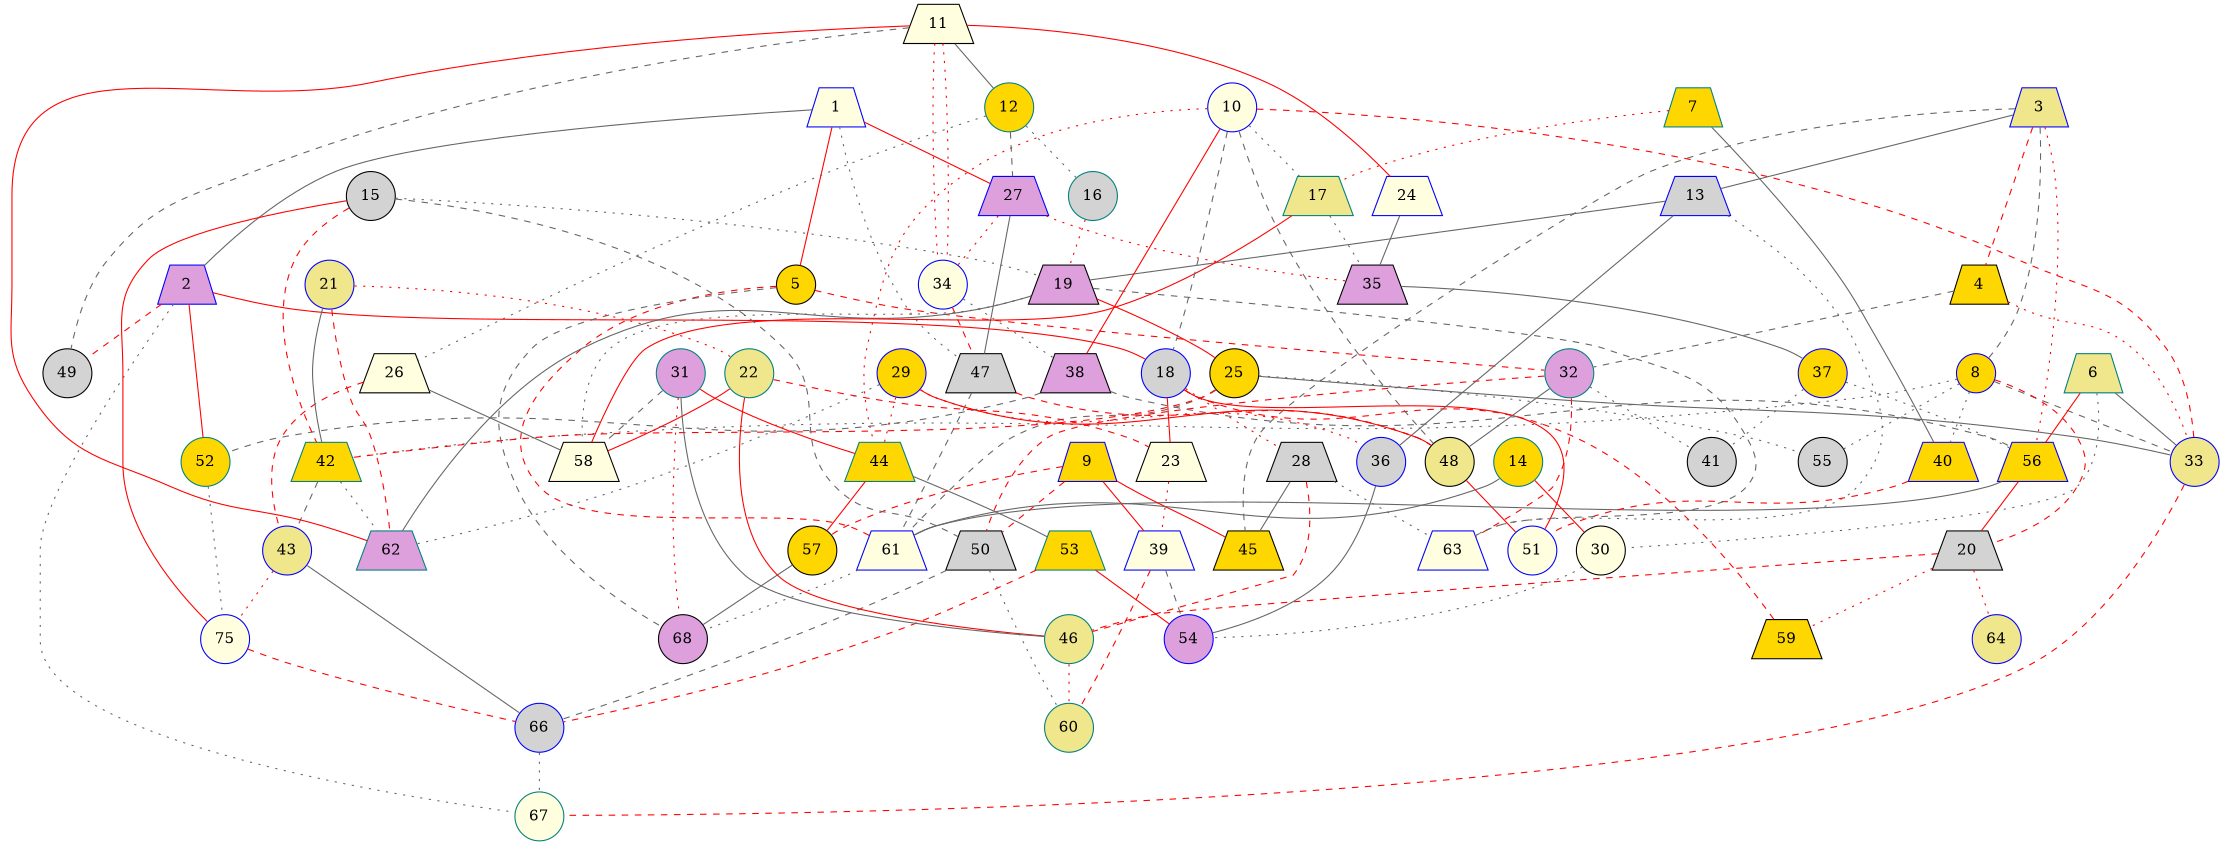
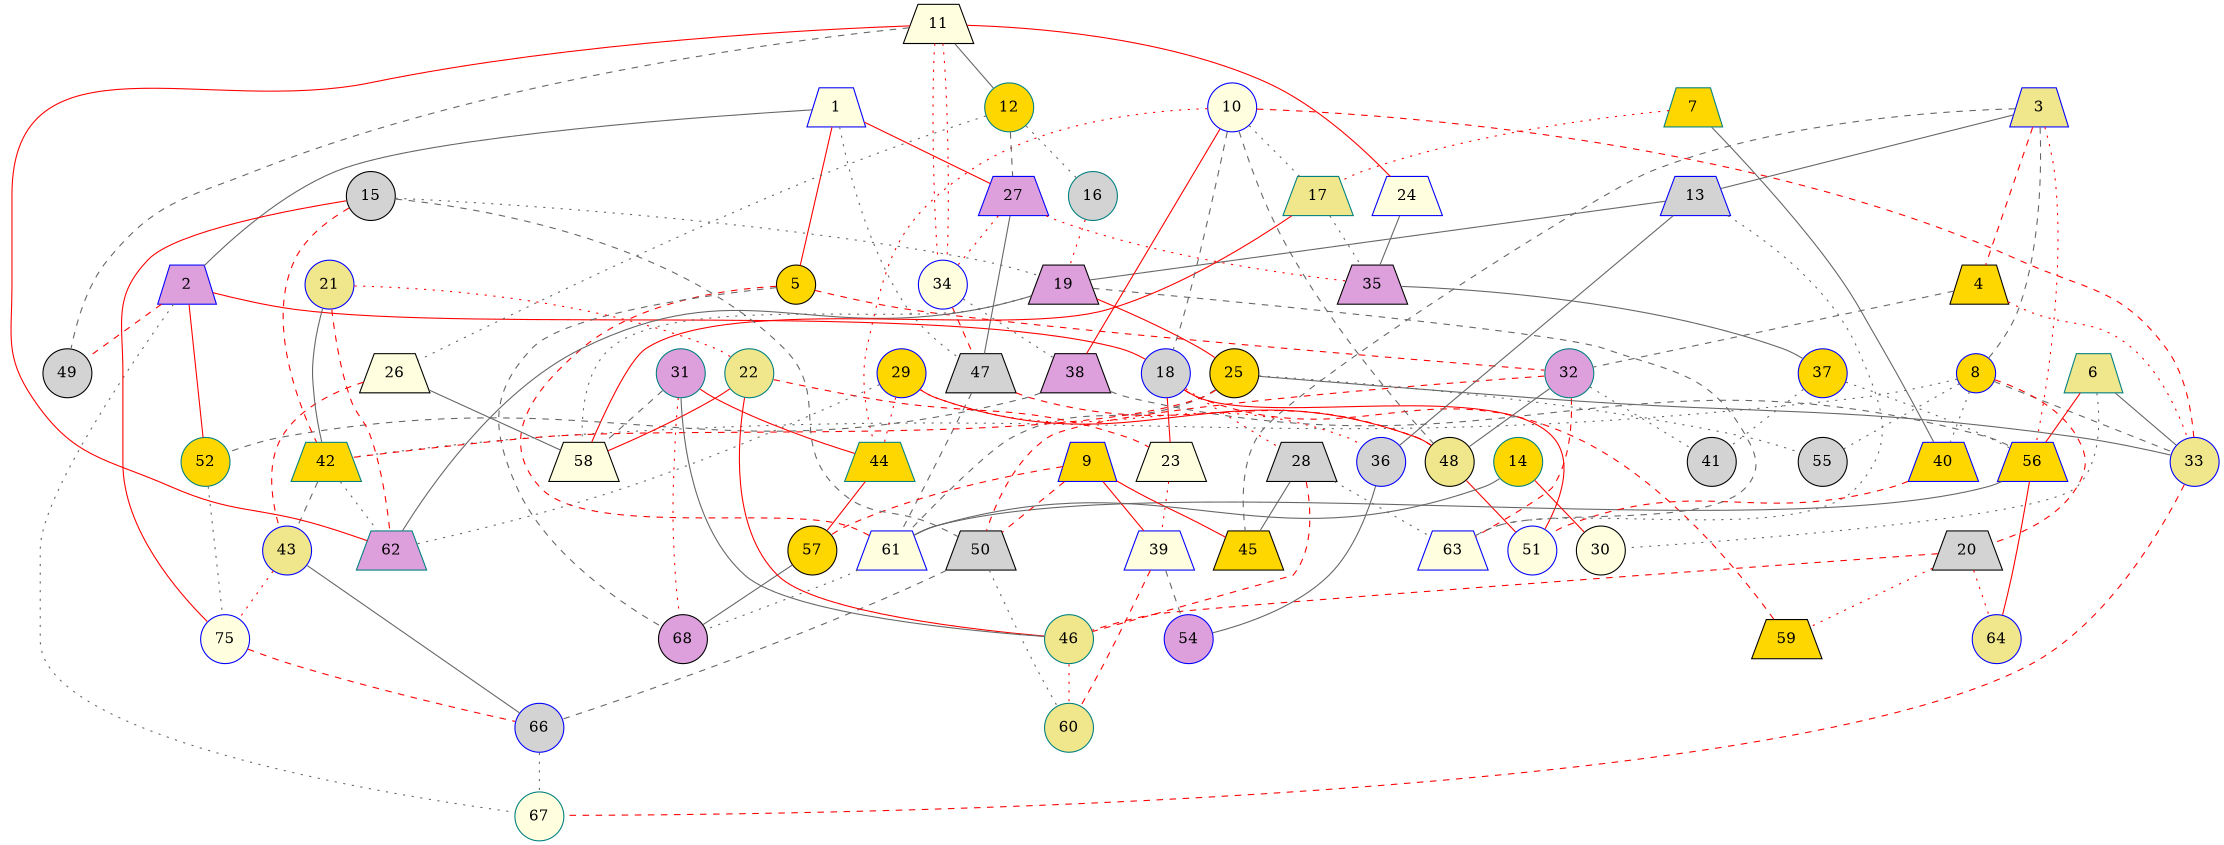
  graph {
    node [color=blue fillcolor=gold shape=circle style=filled]
    edge [color=gray40 style=solid]
    1 [fillcolor=lightyellow shape=trapezium]
    2 [fillcolor=plum shape=trapezium]
    5 [color=black]
    27 [fillcolor=plum shape=trapezium]
    47 [color=black fillcolor=lightgrey shape=trapezium]
    18 [fillcolor=lightgrey]
    49 [color=black fillcolor=lightgrey]
    52 [color=teal]
    67 [color=teal fillcolor=lightyellow]
    32 [color=teal fillcolor=plum]
    61 [fillcolor=lightyellow shape=trapezium]
    68 [color=black fillcolor=plum]
    34 [fillcolor=lightyellow]
    35 [color=black fillcolor=plum shape=trapezium]
    48 [color=black fillcolor=khaki]
    23 [color=black fillcolor=lightyellow shape=trapezium]
    28 [color=black fillcolor=lightgrey shape=trapezium]
    51 [fillcolor=lightyellow]
    59 [color=black shape=trapezium]
    n20 [fillcolor=lightyellow label=75]
    3 [fillcolor=khaki shape=trapezium]
    4 [color=black shape=trapezium]
    8
    13 [fillcolor=lightgrey shape=trapezium]
    45 [color=black shape=trapezium]
    56 [shape=trapezium]
    33 [fillcolor=khaki]
    40 [shape=trapezium]
    20 [color=black fillcolor=lightgrey shape=trapezium]
    42 [color=teal shape=trapezium]
    55 [color=black fillcolor=lightgrey]
    19 [color=black fillcolor=plum shape=trapezium]
    36 [fillcolor=lightgrey]
    63 [fillcolor=lightyellow shape=trapezium]
    64 [fillcolor=khaki]
    50 [color=black fillcolor=lightgrey shape=trapezium]
    41 [color=black fillcolor=lightgrey]
    6 [color=teal fillcolor=khaki shape=trapezium]
    30 [color=black fillcolor=lightyellow]
    54 [fillcolor=plum]
    7 [color=teal shape=trapezium]
    17 [color=teal fillcolor=khaki shape=trapezium]
    58 [color=black fillcolor=lightyellow shape=trapezium]
    46 [color=teal fillcolor=khaki]
    62 [color=teal fillcolor=plum shape=trapezium]
    43 [fillcolor=khaki]
    9 [shape=trapezium]
    39 [fillcolor=lightyellow shape=trapezium]
    57 [color=black]
    60 [color=teal fillcolor=khaki]
    66 [fillcolor=lightgrey]
    10 [fillcolor=lightyellow]
    38 [color=black fillcolor=plum shape=trapezium]
    44 [color=teal shape=trapezium]
-   53 [color=teal shape=trapezium]
    11 [color=black fillcolor=lightyellow shape=trapezium]
    12 [color=teal]
    24 [fillcolor=lightyellow shape=trapezium]
    16 [color=teal fillcolor=lightgrey]
    26 [color=black fillcolor=lightyellow shape=trapezium]
    25 [color=black]
    14 [color=teal]
    15 [color=black fillcolor=lightgrey]
    37
    21 [fillcolor=khaki]
    22 [color=teal fillcolor=khaki]
    29
    31 [color=teal fillcolor=plum]
    1 -- 2
    1 -- 5 [color=red]
    1 -- 27 [color=red]
    1 -- 47 [style=dotted]
    2 -- 18 [color=red]
    2 -- 49 [color=red style=dashed]
    2 -- 52 [color=red]
    2 -- 67 [style=dotted]
    5 -- 32 [color=red style=dashed]
    5 -- 61 [color=red style=dashed]
    5 -- 68 [style=dashed]
    27 -- 47
    27 -- 34 [color=red style=dotted]
    27 -- 35 [color=red style=dotted]
    47 -- 61 [style=dashed]
    47 -- 48 [color=red style=dashed]
    18 -- 23 [color=red]
    18 -- 28 [color=red style=dotted]
    18 -- 51 [color=red]
    18 -- 59 [color=red style=dashed]
    52 -- n20 [style=dotted]
    32 -- 48
    32 -- 63 [color=red style=dashed]
    32 -- 50 [color=red style=dashed]
    32 -- 41 [style=dotted]
    61 -- 68 [style=dotted]
    34 -- 47 [color=red style=dashed]
    34 -- 38 [style=dotted]
    35 -- 37
    48 -- 51 [color=red]
    23 -- 39 [color=red style=dotted]
    28 -- 45
    28 -- 63 [style=dotted]
    28 -- 46 [color=red style=dashed]
    n20 -- 66 [color=red style=dashed]
    3 -- 4 [color=red style=dashed]
    3 -- 8 [style=dashed]
    3 -- 13
    3 -- 45 [style=dashed]
    3 -- 56 [color=red style=dotted]
    4 -- 32 [style=dashed]
    4 -- 33 [color=red style=dotted]
    8 -- 33 [style=dashed]
    8 -- 40 [style=dotted]
    8 -- 20 [color=red style=dashed]
    8 -- 42 [style=dotted]
    8 -- 55 [style=dotted]
    13 -- 19
    13 -- 36
    13 -- 63 [style=dotted]
    56 -- 61
-   56 -- 20 [color=red]
+   56 -- 64 [color=red]
    33 -- 67 [color=red style=dashed]
    40 -- 51 [color=red style=dashed]
    20 -- 59 [color=red style=dotted]
    20 -- 64 [color=red style=dotted]
    20 -- 46 [color=red style=dashed]
    42 -- 62 [style=dotted]
    42 -- 43 [style=dashed]
    19 -- 63 [style=dashed]
    19 -- 58 [style=dotted]
    19 -- 62
    19 -- 25 [color=red]
    36 -- 54
    50 -- 60 [style=dotted]
    50 -- 66 [style=dashed]
    6 -- 56 [color=red]
    6 -- 33
    6 -- 30 [style=dotted]
-   30 -- 54 [style=dotted]
    7 -- 40
    7 -- 17 [color=red style=dotted]
    17 -- 35 [style=dotted]
    17 -- 58 [color=red]
    46 -- 60 [color=red style=dotted]
    43 -- n20 [color=red style=dotted]
    43 -- 66
    9 -- 45 [color=red]
    9 -- 50 [color=red style=dashed]
    9 -- 39 [color=red]
    9 -- 57 [color=red style=dashed]
    39 -- 54 [style=dashed]
    39 -- 60 [color=red style=dashed]
    57 -- 68
    66 -- 67 [style=dotted]
    10 -- 18 [style=dashed]
    10 -- 48 [style=dashed]
    10 -- 33 [color=red style=dashed]
    10 -- 17 [style=dotted]
    10 -- 38 [color=red]
    10 -- 44 [color=red style=dotted]
    38 -- 52 [style=dashed]
    38 -- 56 [style=dashed]
    44 -- 57 [color=red]
-   44 -- 53
-   53 -- 54 [color=red]
-   53 -- 66 [color=red style=dashed]
    11 -- 49 [style=dashed]
    11 -- 34 [color=red style=dotted]
    11 -- 34 [color=red style=dotted]
    11 -- 62 [color=red]
    11 -- 12
    11 -- 24 [color=red]
    12 -- 27 [style=dashed]
    12 -- 16 [style=dotted]
    12 -- 26 [style=dotted]
    24 -- 35
    16 -- 19 [color=red style=dotted]
    26 -- 58
    26 -- 43 [color=red style=dashed]
    25 -- 61 [style=dashed]
    25 -- 33
    25 -- 42 [color=red style=dashed]
    25 -- 55 [style=dotted]
    14 -- 61
    14 -- 30 [color=red]
    15 -- n20 [color=red]
    15 -- 42 [color=red style=dashed]
    15 -- 19 [style=dotted]
    15 -- 50 [style=dashed]
    37 -- 56 [style=dotted]
    37 -- 41 [style=dotted]
    21 -- 42
    21 -- 62 [color=red style=dashed]
    21 -- 22 [color=red style=dotted]
    22 -- 23 [color=red style=dashed]
    22 -- 58 [color=red]
    22 -- 46 [color=red]
    29 -- 48 [color=red]
    29 -- 36 [color=red style=dotted]
    29 -- 62 [style=dotted]
    29 -- 44 [color=red style=dotted]
    31 -- 68 [color=red style=dotted]
    31 -- 58 [style=dashed]
    31 -- 46
    31 -- 44 [color=red]
  }
